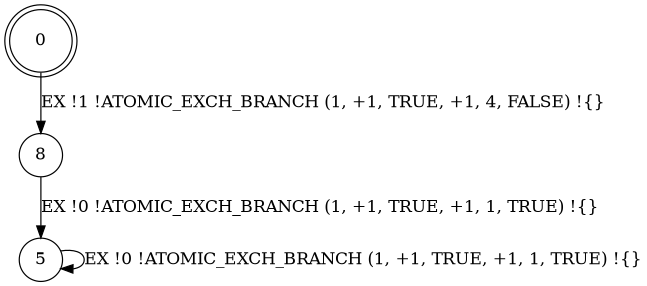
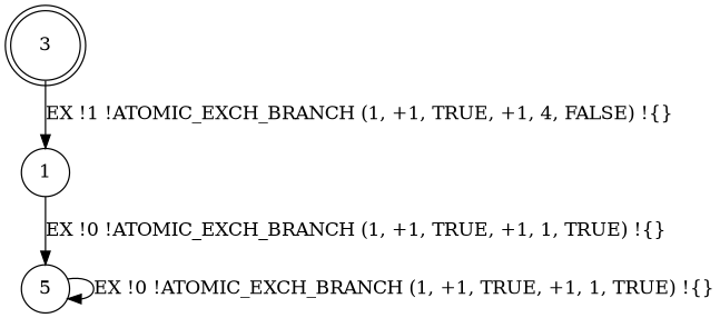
  digraph {
    node [shape=circle]
-   0 [peripheries=2]
-   1 [label=8]
+   0 [peripheries=2 label=3]
+   1
    n3 [label=5]
    0 -> 1 [label="EX !1 !ATOMIC_EXCH_BRANCH (1, +1, TRUE, +1, 4, FALSE) !{}"]
    1 -> n3 [label="EX !0 !ATOMIC_EXCH_BRANCH (1, +1, TRUE, +1, 1, TRUE) !{}"]
    n3 -> n3 [label="EX !0 !ATOMIC_EXCH_BRANCH (1, +1, TRUE, +1, 1, TRUE) !{}"]
  }
